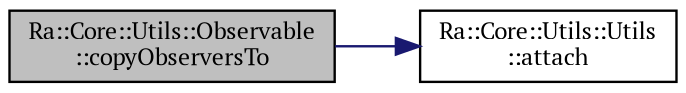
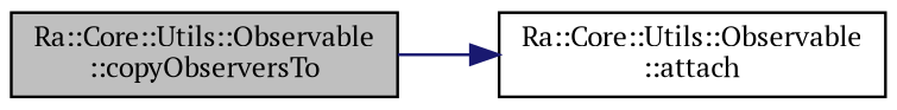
  digraph {
    rankdir=LR
    fontname="PT Serif"
    node [color=black fontname="PT Serif" fontsize=10 shape=record style=filled]
    n1 [fillcolor=grey75 fontcolor=black height=0.2 label="Ra::Core::Utils::Observable\l::copyObserversTo" width=0.4]
-   n2 [fillcolor=white height=0.2 label="Ra::Core::Utils::Utils\l::attach" width=0.4]
+   n2 [fillcolor=white height=0.2 label="Ra::Core::Utils::Observable\l::attach" width=0.4]
    n1 -> n2 [color=midnightblue fontname="PT Serif" fontsize=10 labelfontname=Helvetica labelfontsize=10 style=solid]
  }
